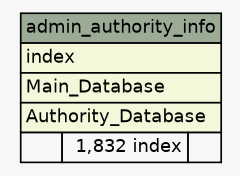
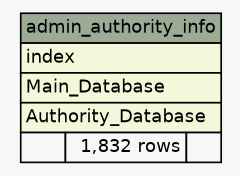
  digraph {
    bgcolor="#f7f7f7"
    fontname=Helvetica
    fontsize=11
    nodesep=0.18
    rankdir=RL
    ranksep=0.46
-   n1 [fontname=Helvetica fontsize=11 label=<     <TABLE BORDER="0" CELLBORDER="1" CELLSPACING="0" BGCOLOR="#ffffff">       <TR><TD COLSPAN="3" BGCOLOR="#9bab96" ALIGN="CENTER">admin_authority_info</TD></TR>       <TR><TD PORT="index" COLSPAN="3" BGCOLOR="#f4f7da" ALIGN="LEFT">index</TD></TR>       <TR><TD PORT="Main_Database" COLSPAN="3" BGCOLOR="#f4f7da" ALIGN="LEFT">Main_Database</TD></TR>       <TR><TD PORT="Authority_Database" COLSPAN="3" BGCOLOR="#f4f7da" ALIGN="LEFT">Authority_Database</TD></TR>       <TR><TD ALIGN="LEFT" BGCOLOR="#f7f7f7">  </TD><TD ALIGN="RIGHT" BGCOLOR="#f7f7f7">1,832 index</TD><TD ALIGN="RIGHT" BGCOLOR="#f7f7f7">  </TD></TR>     </TABLE>> shape=plaintext]
+   n1 [fontname=Helvetica fontsize=11 label=<     <TABLE BORDER="0" CELLBORDER="1" CELLSPACING="0" BGCOLOR="#ffffff">       <TR><TD COLSPAN="3" BGCOLOR="#9bab96" ALIGN="CENTER">admin_authority_info</TD></TR>       <TR><TD PORT="index" COLSPAN="3" BGCOLOR="#f4f7da" ALIGN="LEFT">index</TD></TR>       <TR><TD PORT="Main_Database" COLSPAN="3" BGCOLOR="#f4f7da" ALIGN="LEFT">Main_Database</TD></TR>       <TR><TD PORT="Authority_Database" COLSPAN="3" BGCOLOR="#f4f7da" ALIGN="LEFT">Authority_Database</TD></TR>       <TR><TD ALIGN="LEFT" BGCOLOR="#f7f7f7">  </TD><TD ALIGN="RIGHT" BGCOLOR="#f7f7f7">1,832 rows</TD><TD ALIGN="RIGHT" BGCOLOR="#f7f7f7">  </TD></TR>     </TABLE>> shape=plaintext]
  }
